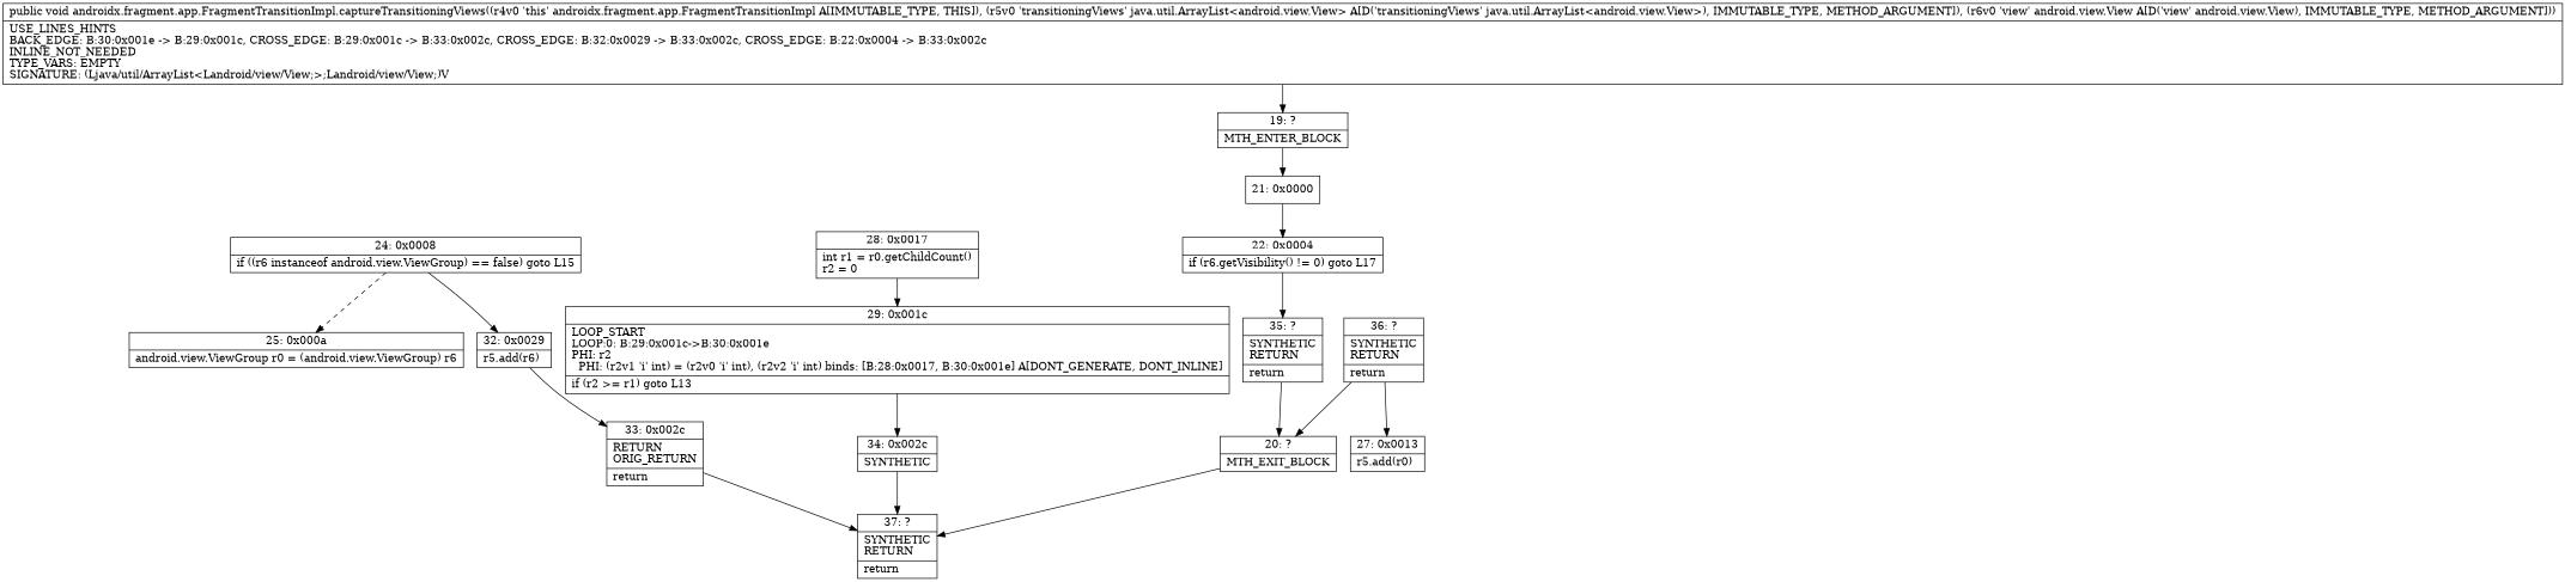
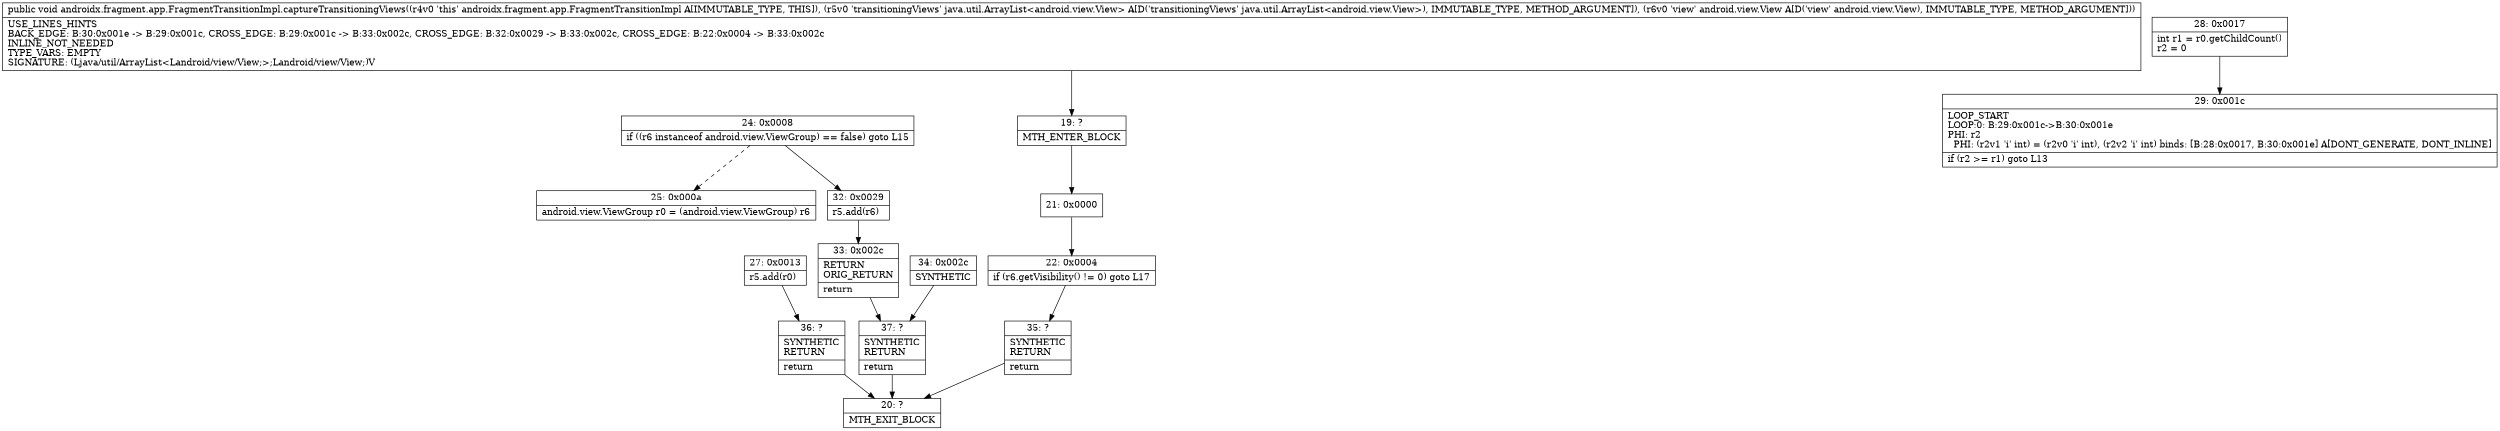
  digraph {
    node [shape=record]
    n1 [label="{19\:\ ?|MTH_ENTER_BLOCK\l}"]
    n2 [label="{21\:\ 0x0000}"]
    n3 [label="{22\:\ 0x0004|if (r6.getVisibility() != 0) goto L17\l}"]
    n4 [label="{35\:\ ?|SYNTHETIC\lRETURN\l|return\l}"]
    n5 [label="{20\:\ ?|MTH_EXIT_BLOCK\l}"]
    n6 [label="{24\:\ 0x0008|if ((r6 instanceof android.view.ViewGroup) == false) goto L15\l}"]
    n7 [label="{25\:\ 0x000a|android.view.ViewGroup r0 = (android.view.ViewGroup) r6\l}"]
    n8 [label="{32\:\ 0x0029|r5.add(r6)\l}"]
    n9 [label="{33\:\ 0x002c|RETURN\lORIG_RETURN\l|return\l}"]
    n10 [label="{27\:\ 0x0013|r5.add(r0)\l}"]
    n11 [label="{36\:\ ?|SYNTHETIC\lRETURN\l|return\l}"]
    n12 [label="{28\:\ 0x0017|int r1 = r0.getChildCount()\lr2 = 0\l}"]
    n13 [label="{29\:\ 0x001c|LOOP_START\lLOOP:0: B:29:0x001c\-\>B:30:0x001e\lPHI: r2 \l  PHI: (r2v1 'i' int) = (r2v0 'i' int), (r2v2 'i' int) binds: [B:28:0x0017, B:30:0x001e] A[DONT_GENERATE, DONT_INLINE]\l|if (r2 \>= r1) goto L13\l}"]
    n14 [label="{34\:\ 0x002c|SYNTHETIC\l}"]
    n15 [label="{37\:\ ?|SYNTHETIC\lRETURN\l|return\l}"]
    n16 [label="{public void androidx.fragment.app.FragmentTransitionImpl.captureTransitioningViews((r4v0 'this' androidx.fragment.app.FragmentTransitionImpl A[IMMUTABLE_TYPE, THIS]), (r5v0 'transitioningViews' java.util.ArrayList\<android.view.View\> A[D('transitioningViews' java.util.ArrayList\<android.view.View\>), IMMUTABLE_TYPE, METHOD_ARGUMENT]), (r6v0 'view' android.view.View A[D('view' android.view.View), IMMUTABLE_TYPE, METHOD_ARGUMENT]))  | USE_LINES_HINTS\lBACK_EDGE: B:30:0x001e \-\> B:29:0x001c, CROSS_EDGE: B:29:0x001c \-\> B:33:0x002c, CROSS_EDGE: B:32:0x0029 \-\> B:33:0x002c, CROSS_EDGE: B:22:0x0004 \-\> B:33:0x002c\lINLINE_NOT_NEEDED\lTYPE_VARS: EMPTY\lSIGNATURE: (Ljava\/util\/ArrayList\<Landroid\/view\/View;\>;Landroid\/view\/View;)V\l}"]
    n1 -> n2
    n2 -> n3
    n3 -> n4
    n4 -> n5
    n6 -> n7 [style=dashed]
    n6 -> n8
    n8 -> n9
    n9 -> n15
-   n11 -> n10
+   n10 -> n11
    n11 -> n5
    n12 -> n13
-   n13 -> n14
    n14 -> n15
-   n5 -> n15
+   n15 -> n5
    n16 -> n1
  }
